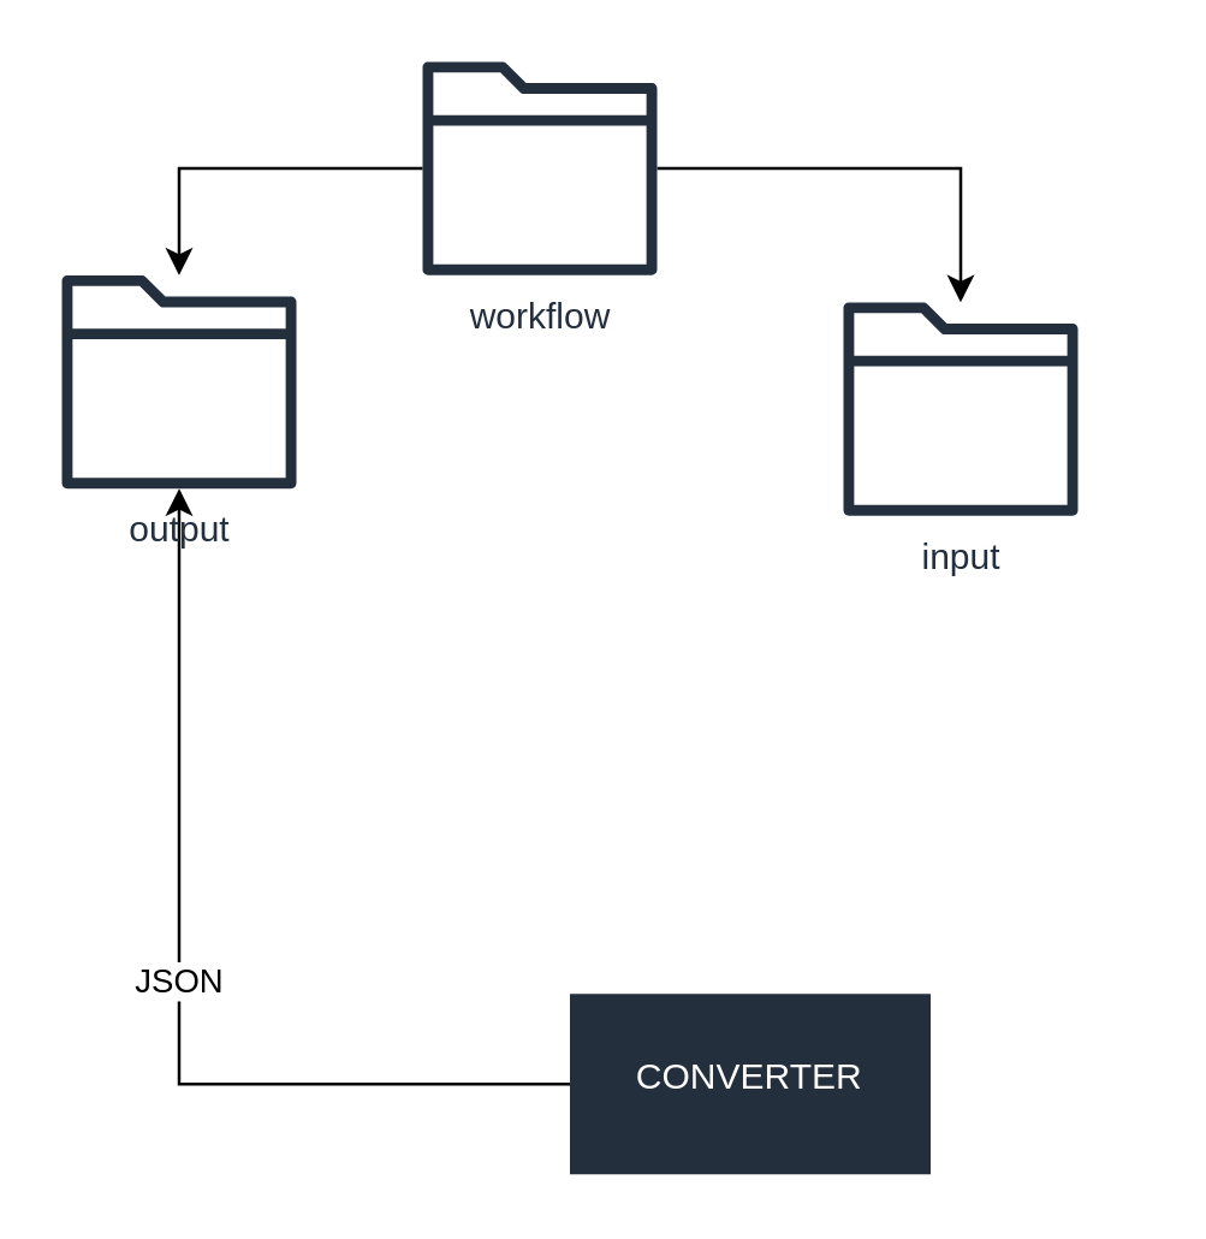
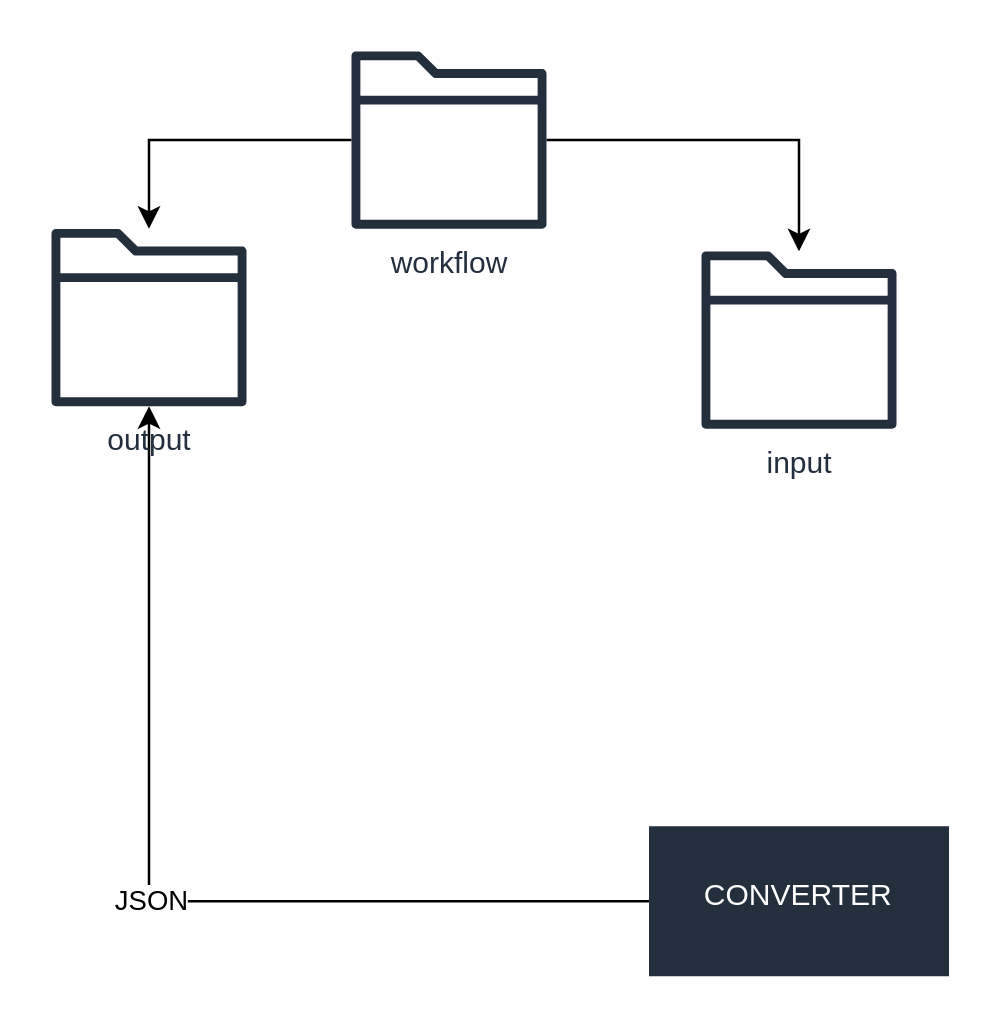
  <mxCell id="0" />
  <mxCell id="1" parent="0" />
  <mxCell id="2" value="input" style="sketch=0;outlineConnect=0;fontColor=#232F3E;gradientColor=none;fillColor=#232F3D;strokeColor=none;dashed=0;verticalLabelPosition=bottom;verticalAlign=top;align=center;html=1;fontSize=12;fontStyle=0;aspect=fixed;pointerEvents=1;shape=mxgraph.aws4.folder;" vertex="1" parent="1"><mxGeometry x="280" y="100" width="78" height="71" as="geometry" /></mxCell>
  <mxCell id="3" value="JSON" style="edgeStyle=orthogonalEdgeStyle;rounded=0;orthogonalLoop=1;jettySize=auto;html=1;" edge="1" parent="1" source="4" target="8"><mxGeometry relative="1" as="geometry" /></mxCell>
- <mxCell id="4" value="&lt;div&gt;&lt;font color=&quot;#ffffff&quot;&gt;&lt;br&gt;&lt;/font&gt;&lt;/div&gt;&lt;font color=&quot;#ffffff&quot;&gt;&lt;div&gt;&lt;span style=&quot;background-color: initial;&quot;&gt;CONVERTER&lt;/span&gt;&lt;br&gt;&lt;/div&gt;&lt;/font&gt;&lt;div&gt;&lt;br&gt;&lt;/div&gt;" style="whiteSpace=wrap;html=1;verticalAlign=top;fillColor=#232F3D;strokeColor=none;fontColor=#232F3E;sketch=0;gradientColor=none;dashed=0;fontStyle=0;pointerEvents=1;align=center;" vertex="1" parent="1"><mxGeometry x="189" y="330" width="120" height="60" as="geometry" /></mxCell>
+ <mxCell id="4" value="&lt;div&gt;&lt;font color=&quot;#ffffff&quot;&gt;&lt;br&gt;&lt;/font&gt;&lt;/div&gt;&lt;font color=&quot;#ffffff&quot;&gt;&lt;div&gt;&lt;span style=&quot;background-color: initial;&quot;&gt;CONVERTER&lt;/span&gt;&lt;br&gt;&lt;/div&gt;&lt;/font&gt;&lt;div&gt;&lt;br&gt;&lt;/div&gt;" style="whiteSpace=wrap;html=1;verticalAlign=top;fillColor=#232F3D;strokeColor=none;fontColor=#232F3E;sketch=0;gradientColor=none;dashed=0;fontStyle=0;pointerEvents=1;align=center;" vertex="1" parent="1"><mxGeometry x="259" y="330" width="120" height="60" as="geometry" /></mxCell>
  <mxCell id="5" value="" style="edgeStyle=orthogonalEdgeStyle;rounded=0;orthogonalLoop=1;jettySize=auto;html=1;" edge="1" parent="1" source="7" target="8"><mxGeometry relative="1" as="geometry" /></mxCell>
  <mxCell id="6" value="" style="edgeStyle=orthogonalEdgeStyle;rounded=0;orthogonalLoop=1;jettySize=auto;html=1;" edge="1" parent="1" source="7" target="2"><mxGeometry relative="1" as="geometry" /></mxCell>
  <mxCell id="7" value="workflow&lt;div&gt;&lt;br&gt;&lt;/div&gt;" style="sketch=0;outlineConnect=0;fontColor=#232F3E;gradientColor=none;fillColor=#232F3D;strokeColor=none;dashed=0;verticalLabelPosition=bottom;verticalAlign=top;align=center;html=1;fontSize=12;fontStyle=0;aspect=fixed;pointerEvents=1;shape=mxgraph.aws4.folder;" vertex="1" parent="1"><mxGeometry x="140" y="20" width="78" height="71" as="geometry" /></mxCell>
  <mxCell id="8" value="output" style="sketch=0;outlineConnect=0;fontColor=#232F3E;gradientColor=none;fillColor=#232F3D;strokeColor=none;dashed=0;verticalLabelPosition=bottom;verticalAlign=top;align=center;html=1;fontSize=12;fontStyle=0;aspect=fixed;pointerEvents=1;shape=mxgraph.aws4.folder;" vertex="1" parent="1"><mxGeometry x="20" y="91" width="78" height="71" as="geometry" /></mxCell>
